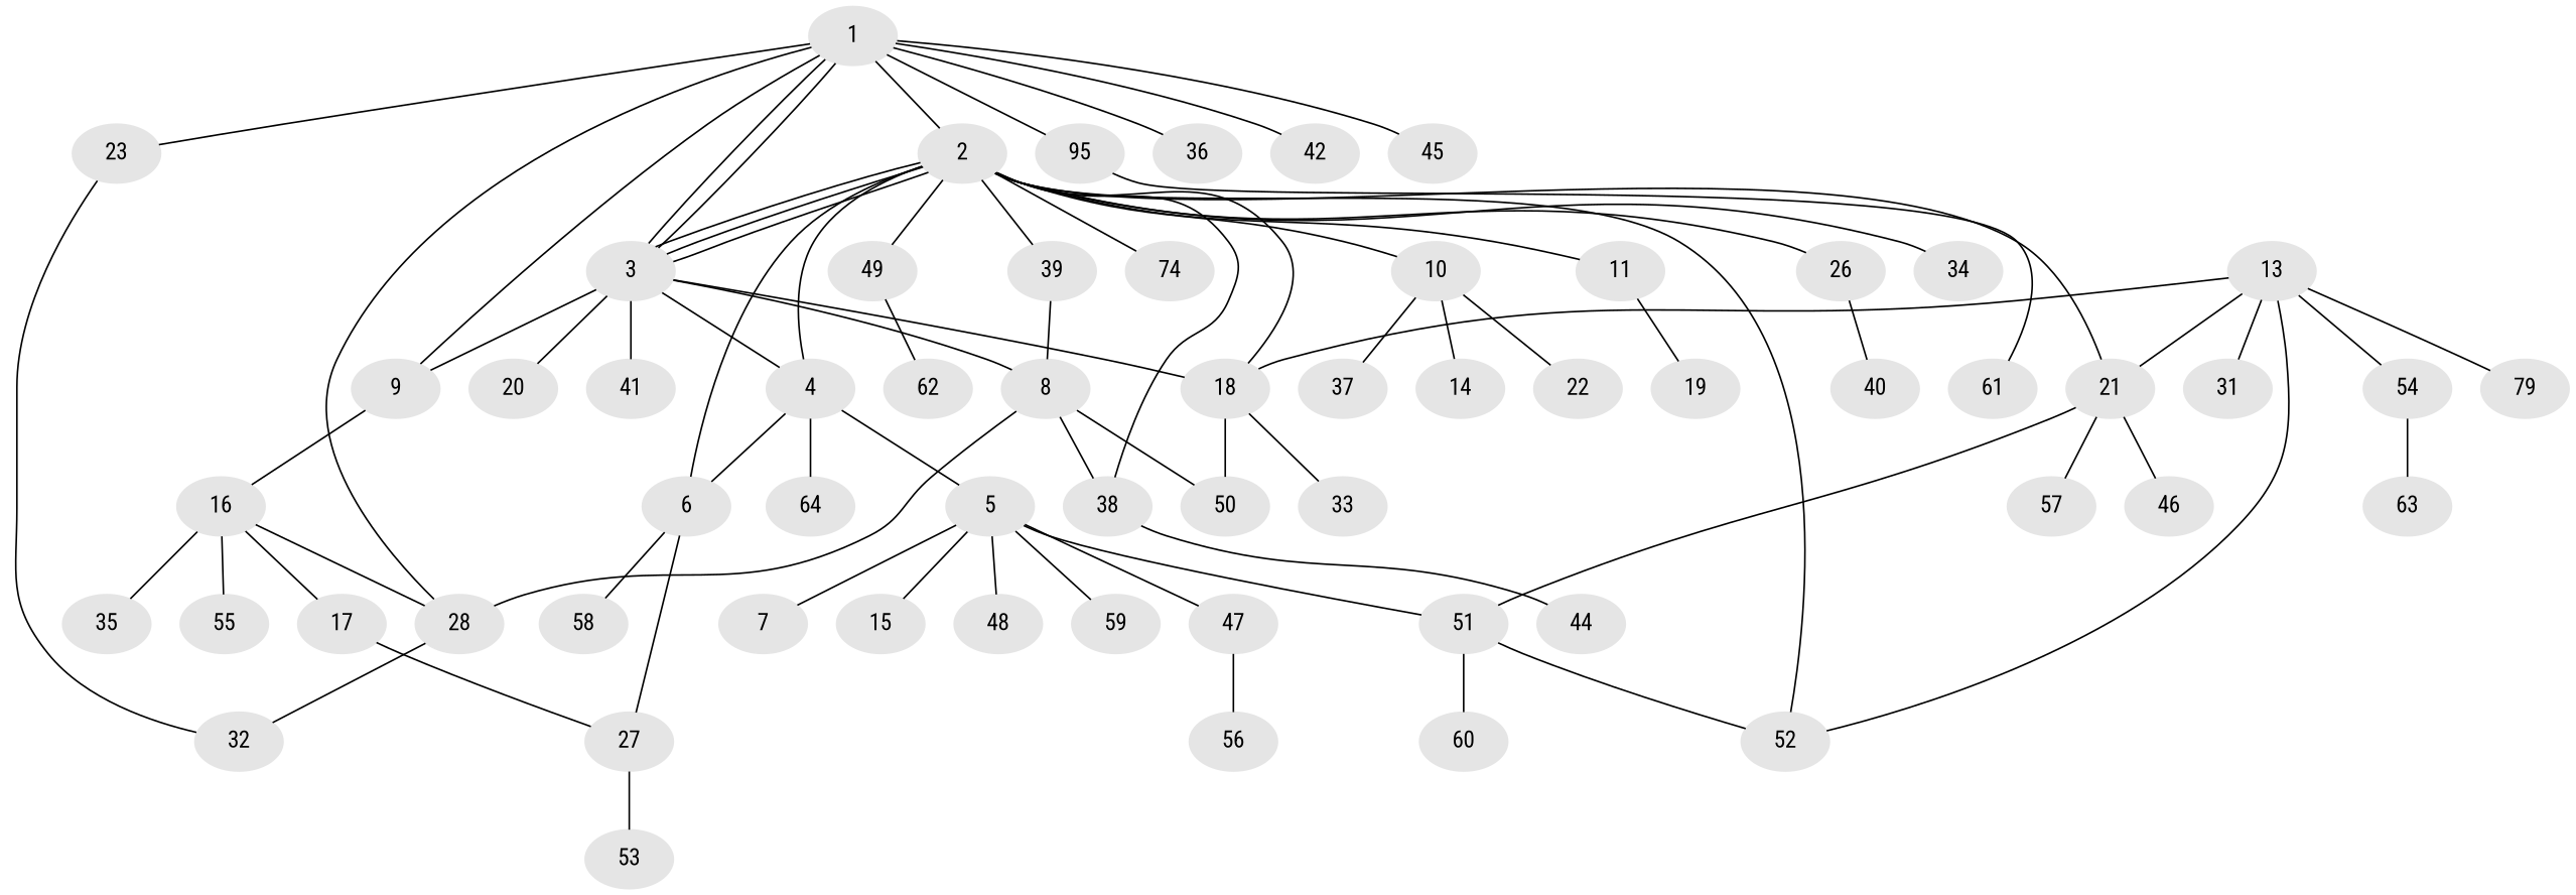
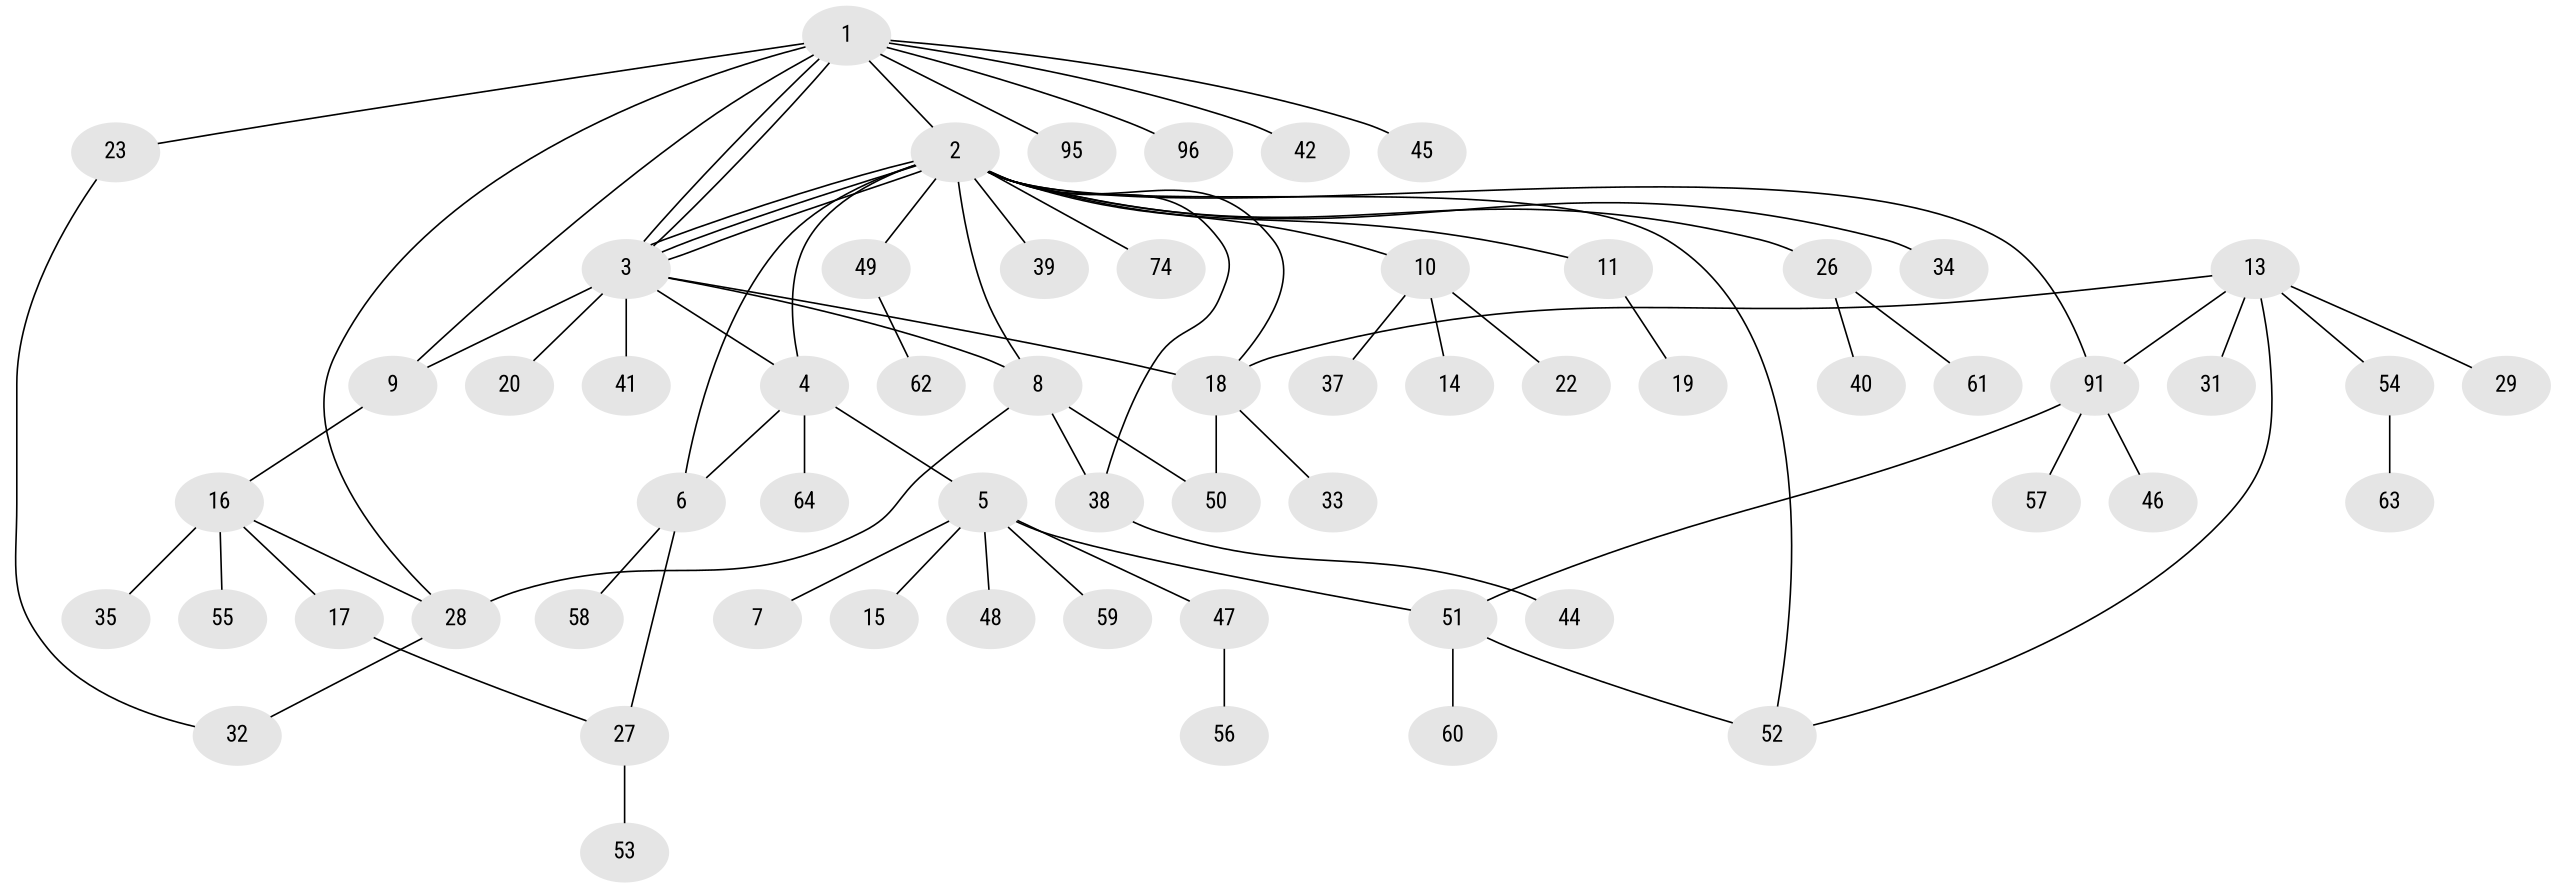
  graph {
    fontname="Roboto Condensed"
    node [color=gray90 fontname="Roboto Condensed" style=filled]
    edge [fontname="Roboto Condensed"]
    1
    2
    3
    9
    23
    n6 [label=95]
    28
-   36
+   36 [label=96]
    42
    45
    4
    6
    8
    10
    11
    18
-   21
+   21 [label=91]
    n18 [label=74]
    26
    34
    38
    39
    49
    52
    20
    41
    16
    32
    5
    64
    27
    58
    50
    14
    22
    37
    19
    33
    51
    46
    57
    40
    61
    44
    62
    7
    15
    47
    48
    59
    56
    60
    53
    17
    35
    55
    13
-   29 [label=79]
+   29
    31
    54
    63
    1 -- 2
    1 -- 3
    1 -- 3
    1 -- 9
    1 -- 23
    1 -- n6
    1 -- 28
    1 -- 36
    1 -- 42
    1 -- 45
    2 -- 3
    2 -- 3
    2 -- 3
    2 -- 4
    2 -- 6
-   39 -- 8
+   2 -- 8
    2 -- 10
    2 -- 11
    2 -- 18
    2 -- 21
    2 -- n18
    2 -- 26
    2 -- 34
    2 -- 38
    2 -- 39
    2 -- 49
    2 -- 52
    3 -- 9
    3 -- 4
    3 -- 8
    3 -- 18
    3 -- 20
    3 -- 41
    9 -- 16
    23 -- 32
    28 -- 32
    4 -- 6
    4 -- 5
    4 -- 64
    6 -- 27
    6 -- 58
    8 -- 28
    8 -- 38
    8 -- 50
    10 -- 14
    10 -- 22
    10 -- 37
    11 -- 19
    18 -- 50
    18 -- 33
    21 -- 51
    21 -- 46
    21 -- 57
    26 -- 40
-   n6 -- 61
+   26 -- 61
    38 -- 44
    49 -- 62
    16 -- 28
    16 -- 17
    16 -- 35
    16 -- 55
    5 -- 51
    5 -- 7
    5 -- 15
    5 -- 47
    5 -- 48
    5 -- 59
    27 -- 53
    51 -- 52
    51 -- 60
    47 -- 56
    17 -- 27
    13 -- 18
    13 -- 21
    13 -- 52
    13 -- 29
    13 -- 31
    13 -- 54
    54 -- 63
  }
